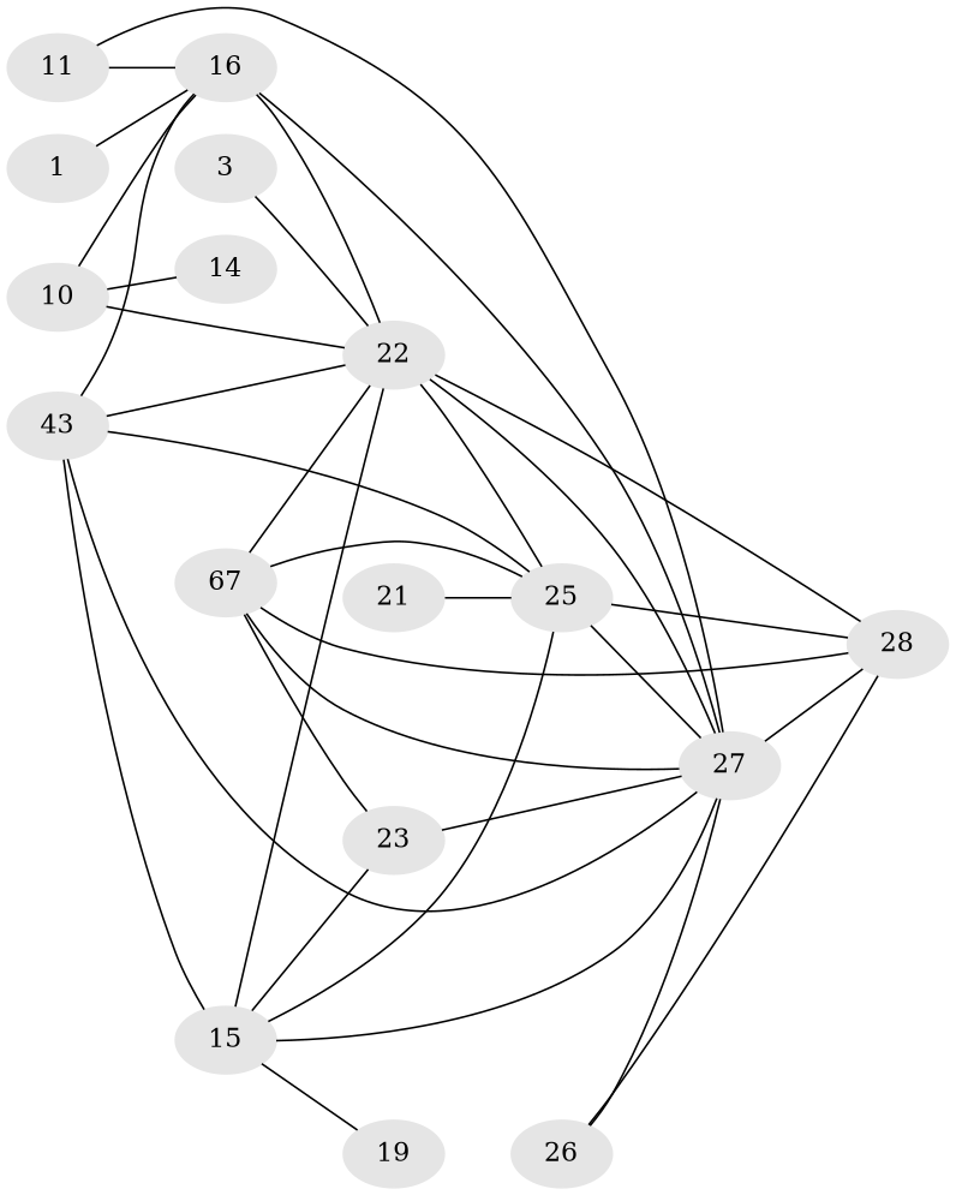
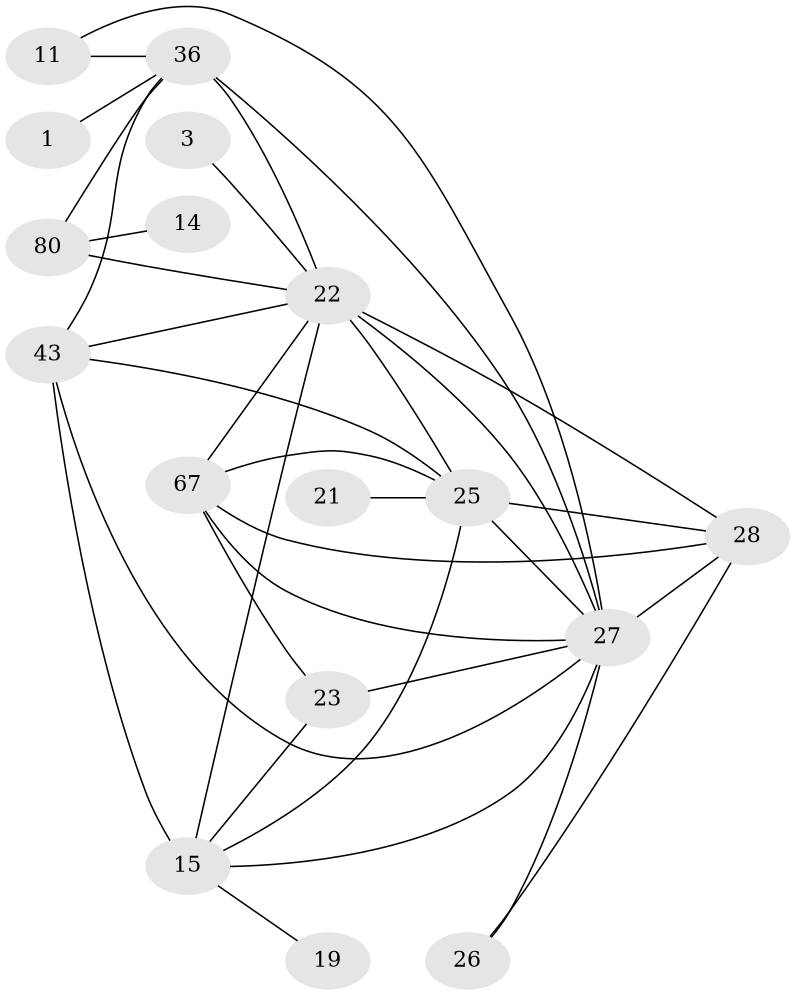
  graph {
    fontname="DejaVu Serif"
    rankdir=LR
    node [color=gray90 fontname="DejaVu Serif" style=filled]
    edge [fontname="DejaVu Serif" weight=1.0]
    1
-   16
+   16 [label=36]
    22
    27
    3
    25
    28
-   10
+   10 [label=80]
    14
    11
    n11 [label=43]
    15
    19
    23
    n15 [label=67]
    21
    26
    1 -- 16
    16 -- 22 [weight=2.0]
    16 -- 27
    22 -- 27 [weight=4.0]
    22 -- 25 [weight=3.0]
    22 -- 28 [weight=2.0]
    27 -- 28
    3 -- 22
    25 -- 27 [weight=3.0]
    25 -- 28
    10 -- 16 [weight=2.0]
    10 -- 22 [weight=3.0]
    10 -- 14
    11 -- 16 [weight=4.0]
    11 -- 27 [weight=2.0]
    n11 -- 16 [weight=3.0]
    n11 -- 22
    n11 -- 27
    n11 -- 25
    n11 -- 15
    15 -- 22 [weight=2.0]
    15 -- 27 [weight=4.0]
    15 -- 25
    15 -- 19
    15 -- 23
    23 -- 27
    n15 -- 22 [weight=4.0]
    n15 -- 27
    n15 -- 25
    n15 -- 28
    n15 -- 23
    21 -- 25
    26 -- 27 [weight=3.0]
    26 -- 28
  }
